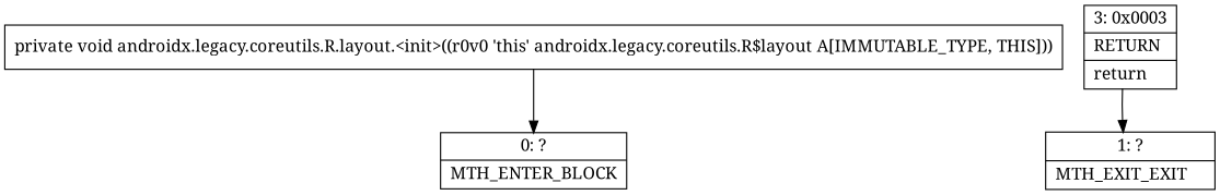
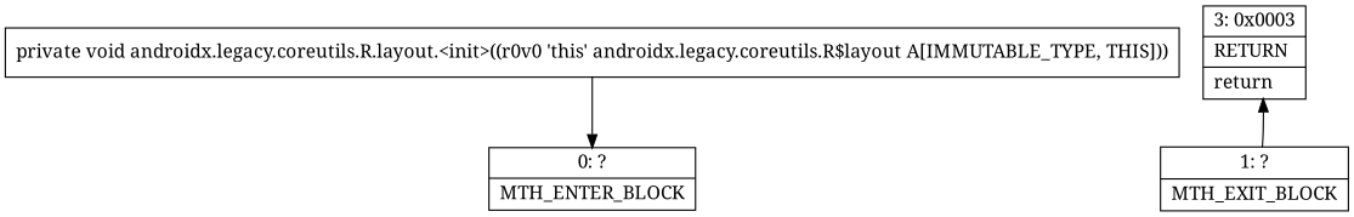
  digraph {
    fontname="Noto Serif"
    node [fontname="Noto Serif" shape=record]
    edge [fontname="Noto Serif"]
    n1 [label="{0\:\ ?|MTH_ENTER_BLOCK\l}"]
    n2 [label="{3\:\ 0x0003|RETURN\l|return\l}"]
-   n3 [label="{1\:\ ?|MTH_EXIT_EXIT\l}"]
+   n3 [label="{1\:\ ?|MTH_EXIT_BLOCK\l}"]
    n4 [label="{private void androidx.legacy.coreutils.R.layout.\<init\>((r0v0 'this' androidx.legacy.coreutils.R$layout A[IMMUTABLE_TYPE, THIS])) }"]
-   n2 -> n3
+   n3 -> n2
    n4 -> n1
  }
